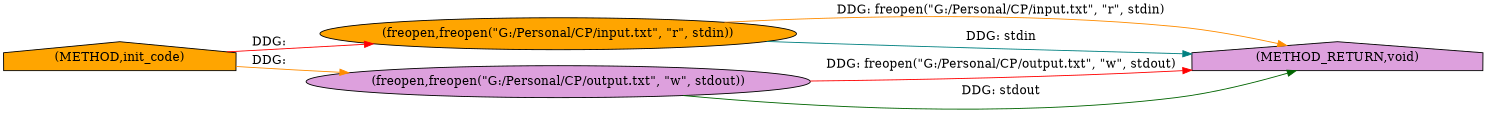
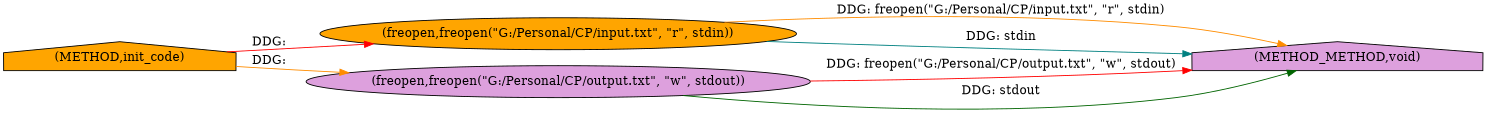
  digraph {
    rankdir=LR
    node [style=filled fillcolor=orange shape=house]
    edge [color=red]
    n1 [label="(METHOD,init_code)"]
    n2 [label="(freopen,freopen(\"G:/Personal/CP/input.txt\", \"r\", stdin))" shape=ellipse]
    n3 [label="(freopen,freopen(\"G:/Personal/CP/output.txt\", \"w\", stdout))" fillcolor=plum shape=ellipse]
-   n4 [label="(METHOD_RETURN,void)" fillcolor=plum]
+   n4 [label="(METHOD_METHOD,void)" fillcolor=plum]
    n1 -> n2 [label="DDG: "]
    n1 -> n3 [label="DDG: " color=darkorange]
    n2 -> n4 [label="DDG: freopen(\"G:/Personal/CP/input.txt\", \"r\", stdin)" color=darkorange]
    n2 -> n4 [label="DDG: stdin" color=teal]
    n3 -> n4 [label="DDG: freopen(\"G:/Personal/CP/output.txt\", \"w\", stdout)"]
    n3 -> n4 [label="DDG: stdout" color=darkgreen]
  }
